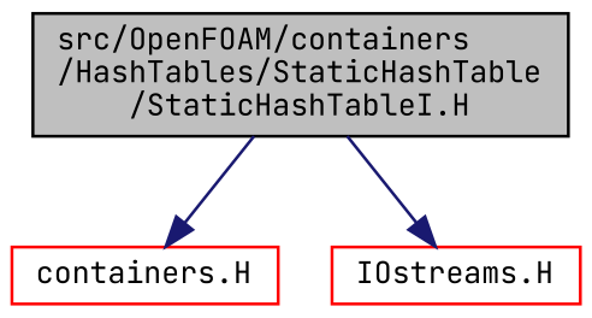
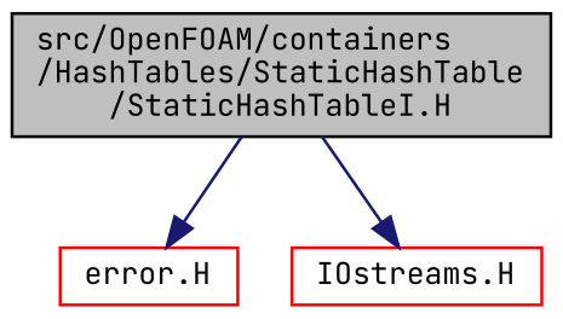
  digraph {
    fontname="JetBrains Mono"
    node [color=red fontname="JetBrains Mono" fontsize=10 shape=record]
    edge [color=midnightblue fontname="JetBrains Mono" fontsize=10 labelfontname=FreeSans labelfontsize=10 style=solid]
    n1 [color=black fillcolor=grey75 fontcolor=black height=0.2 label="src/OpenFOAM/containers\l/HashTables/StaticHashTable\l/StaticHashTableI.H" style=filled width=0.4]
-   n2 [height=0.2 label="containers.H" width=0.4]
+   n2 [height=0.2 label="error.H" width=0.4]
    n3 [height=0.2 label="IOstreams.H" width=0.4]
    n1 -> n2
    n1 -> n3
  }
